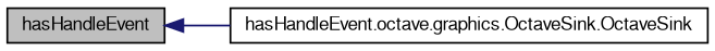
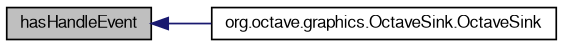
  digraph {
    rankdir=LR
    node [color=black fontname=FreeSans fontsize=10 shape=record style=filled]
    n1 [fillcolor=grey75 fontcolor=black height=0.2 label=hasHandleEvent width=0.4]
-   n2 [fillcolor=white height=0.2 label="hasHandleEvent.octave.graphics.OctaveSink.OctaveSink" width=0.4]
+   n2 [fillcolor=white height=0.2 label="org.octave.graphics.OctaveSink.OctaveSink" width=0.4]
    n1 -> n2 [color=midnightblue dir=back fontname=FreeSans fontsize=10 labelfontname=FreeSans labelfontsize=10 style=solid]
  }
